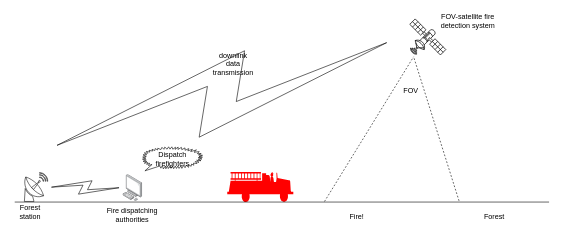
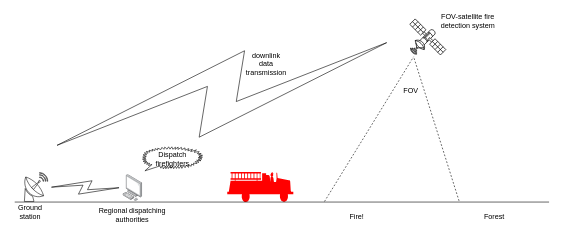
  <mxCell id="0" />
  <mxCell id="1" parent="0" />
  <mxCell id="2" value="" style="verticalAlign=top;verticalLabelPosition=bottom;labelPosition=center;align=center;html=1;outlineConnect=0;gradientDirection=north;strokeWidth=2;shape=mxgraph.networks.satellite;" vertex="1" parent="1"><mxGeometry x="682" y="31" width="60" height="60" as="geometry" /></mxCell>
  <mxCell id="3" value="" style="shape=mxgraph.signs.transportation.firetruck;html=1;pointerEvents=1;fillColor=#FF0000;strokeColor=none;verticalLabelPosition=bottom;verticalAlign=top;align=center;points=[[0.04,0.52,0,0,0],[0.14,1,0,0,0],[0.25,0.03,0,0,0],[0.51,0,0,0,0],[0.51,0.74,0,0,0],[0.72,1,0,0,0],[0.95,0,0,0,0],[0.97,0.52,0,0,0]];flipH=1;" vertex="1" parent="1"><mxGeometry x="378" y="286.1" width="110" height="50" as="geometry" /></mxCell>
  <mxCell id="4" value="" style="verticalAlign=top;verticalLabelPosition=bottom;labelPosition=center;align=center;html=1;outlineConnect=0;gradientDirection=north;strokeWidth=2;shape=mxgraph.networks.satellite_dish;" vertex="1" parent="1"><mxGeometry x="39" y="287" width="40" height="48" as="geometry" /></mxCell>
  <mxCell id="5" value="" style="html=1;outlineConnect=0;gradientDirection=north;strokeWidth=1;shape=mxgraph.networks.comm_link_edge;html=1;rounded=0;endSize=4;startSize=4;" edge="1" parent="1"><mxGeometry width="100" height="100" relative="1" as="geometry"><mxPoint x="64" y="251" as="sourcePoint" /><mxPoint x="674" y="61" as="targetPoint" /><Array as="points" /></mxGeometry></mxCell>
  <mxCell id="6" value="" style="html=1;outlineConnect=0;gradientDirection=north;strokeWidth=1;shape=mxgraph.networks.comm_link_edge;html=1;rounded=0;" edge="1" parent="1" source="4" target="7"><mxGeometry width="100" height="100" relative="1" as="geometry"><mxPoint x="124" y="331" as="sourcePoint" /><mxPoint x="214" y="331" as="targetPoint" /></mxGeometry></mxCell>
  <mxCell id="7" value="" style="points=[];aspect=fixed;html=1;align=center;shadow=0;dashed=0;image;image=img/lib/allied_telesis/computer_and_terminals/Personal_Computer.svg;fillColor=#000000;gradientColor=#ffffff;" vertex="1" parent="1"><mxGeometry x="204" y="290.1" width="32.8" height="44.45" as="geometry" /></mxCell>
- <mxCell id="8" value="Fire dispatching authorities " style="text;html=1;strokeColor=none;fillColor=none;align=center;verticalAlign=middle;whiteSpace=wrap;rounded=0;" vertex="1" parent="1"><mxGeometry x="150.4" y="341.55" width="140" height="30" as="geometry" /></mxCell>
- <mxCell id="9" value="Forest station" style="text;html=1;strokeColor=none;fillColor=none;align=center;verticalAlign=middle;whiteSpace=wrap;rounded=0;" vertex="1" parent="1"><mxGeometry x="20" y="338.1" width="60" height="30" as="geometry" /></mxCell>
+ <mxCell id="8" value="Regional dispatching authorities " style="text;html=1;strokeColor=none;fillColor=none;align=center;verticalAlign=middle;whiteSpace=wrap;rounded=0;" vertex="1" parent="1"><mxGeometry x="150.4" y="341.55" width="140" height="30" as="geometry" /></mxCell>
+ <mxCell id="9" value="Ground station" style="text;html=1;strokeColor=none;fillColor=none;align=center;verticalAlign=middle;whiteSpace=wrap;rounded=0;" vertex="1" parent="1"><mxGeometry x="20" y="338.1" width="60" height="30" as="geometry" /></mxCell>
  <mxCell id="10" value="FOV-satellite fire detection system" style="text;html=1;strokeColor=none;fillColor=none;align=center;verticalAlign=middle;whiteSpace=wrap;rounded=0;" vertex="1" parent="1"><mxGeometry x="719" y="20" width="120" height="30" as="geometry" /></mxCell>
  <mxCell id="11" value="" style="shape=image;html=1;verticalAlign=top;verticalLabelPosition=bottom;labelBackgroundColor=#ffffff;imageAspect=0;aspect=fixed;image=https://cdn2.iconfinder.com/data/icons/web-development-and-studio/512/118_forest_camping_jungle_tree_pines_camping_camp-128.png;fillColor=#000000;gradientColor=#ffffff;imageBackground=none;" vertex="1" parent="1"><mxGeometry x="564" y="196.55" width="178" height="178" as="geometry" /></mxCell>
  <mxCell id="12" value="&lt;font color=&quot;#000000&quot;&gt;Dispatch firefighters&lt;br&gt;&lt;/font&gt;" style="whiteSpace=wrap;html=1;shape=mxgraph.basic.loud_callout;fontColor=#FFFFFF;fillColor=none;gradientColor=#ffffff;" vertex="1" parent="1"><mxGeometry x="236.8" y="244" width="100" height="40" as="geometry" /></mxCell>
- <mxCell id="13" value="downlink data transmission" style="text;html=1;strokeColor=none;fillColor=none;align=center;verticalAlign=middle;whiteSpace=wrap;rounded=0;fontColor=#000000;" vertex="1" parent="1"><mxGeometry x="358" y="91" width="60" height="30" as="geometry" /></mxCell>
+ <mxCell id="13" value="downlink data transmission" style="text;html=1;strokeColor=none;fillColor=none;align=center;verticalAlign=middle;whiteSpace=wrap;rounded=0;fontColor=#000000;" vertex="1" parent="1"><mxGeometry x="413" y="91" width="60" height="30" as="geometry" /></mxCell>
  <mxCell id="14" value="" style="shape=image;html=1;verticalAlign=top;verticalLabelPosition=bottom;labelBackgroundColor=#ffffff;imageAspect=0;aspect=fixed;image=https://cdn4.iconfinder.com/data/icons/crime-and-security-24/64/57-128.png;fontColor=#000000;strokeColor=#FF0000;fillColor=none;gradientColor=#ffffff;" vertex="1" parent="1"><mxGeometry x="554" y="267.1" width="78" height="78" as="geometry" /></mxCell>
  <mxCell id="15" value="" style="endArrow=none;html=1;rounded=0;fontColor=#000000;dashed=1;" edge="1" parent="1"><mxGeometry width="50" height="50" relative="1" as="geometry"><mxPoint x="764" y="334" as="sourcePoint" /><mxPoint x="689" y="96" as="targetPoint" /></mxGeometry></mxCell>
  <mxCell id="16" value="" style="endArrow=none;html=1;rounded=0;fontColor=#000000;dashed=1;" edge="1" parent="1"><mxGeometry width="50" height="50" relative="1" as="geometry"><mxPoint x="540" y="335" as="sourcePoint" /><mxPoint x="688.316" y="94" as="targetPoint" /></mxGeometry></mxCell>
  <mxCell id="17" value="FOV" style="text;html=1;strokeColor=none;fillColor=none;align=center;verticalAlign=middle;whiteSpace=wrap;rounded=0;fontColor=#000000;" vertex="1" parent="1"><mxGeometry x="664" y="141" width="40" height="20" as="geometry" /></mxCell>
  <mxCell id="18" value="" style="endArrow=none;html=1;rounded=0;fontColor=#000000;" edge="1" parent="1"><mxGeometry width="50" height="50" relative="1" as="geometry"><mxPoint x="24" y="336" as="sourcePoint" /><mxPoint x="914" y="336" as="targetPoint" /></mxGeometry></mxCell>
  <mxCell id="19" value="" style="shape=image;html=1;verticalAlign=top;verticalLabelPosition=bottom;labelBackgroundColor=#ffffff;imageAspect=0;aspect=fixed;image=https://cdn2.iconfinder.com/data/icons/web-development-and-studio/512/118_forest_camping_jungle_tree_pines_camping_camp-128.png;fillColor=#000000;gradientColor=#ffffff;imageBackground=none;" vertex="1" parent="1"><mxGeometry x="654" y="196.55" width="178" height="178" as="geometry" /></mxCell>
  <mxCell id="20" value="" style="shape=image;html=1;verticalAlign=top;verticalLabelPosition=bottom;labelBackgroundColor=#ffffff;imageAspect=0;aspect=fixed;image=https://cdn2.iconfinder.com/data/icons/web-development-and-studio/512/118_forest_camping_jungle_tree_pines_camping_camp-128.png;fillColor=#000000;gradientColor=#ffffff;imageBackground=none;" vertex="1" parent="1"><mxGeometry x="734" y="196.55" width="178" height="178" as="geometry" /></mxCell>
  <mxCell id="21" value="Forest" style="text;html=1;strokeColor=none;fillColor=none;align=center;verticalAlign=middle;whiteSpace=wrap;rounded=0;fontColor=#000000;" vertex="1" parent="1"><mxGeometry x="793" y="345.1" width="60" height="30" as="geometry" /></mxCell>
  <mxCell id="22" value="Fire!" style="text;html=1;strokeColor=none;fillColor=none;align=center;verticalAlign=middle;whiteSpace=wrap;rounded=0;fontColor=#000000;" vertex="1" parent="1"><mxGeometry x="564" y="344.55" width="60" height="30" as="geometry" /></mxCell>
